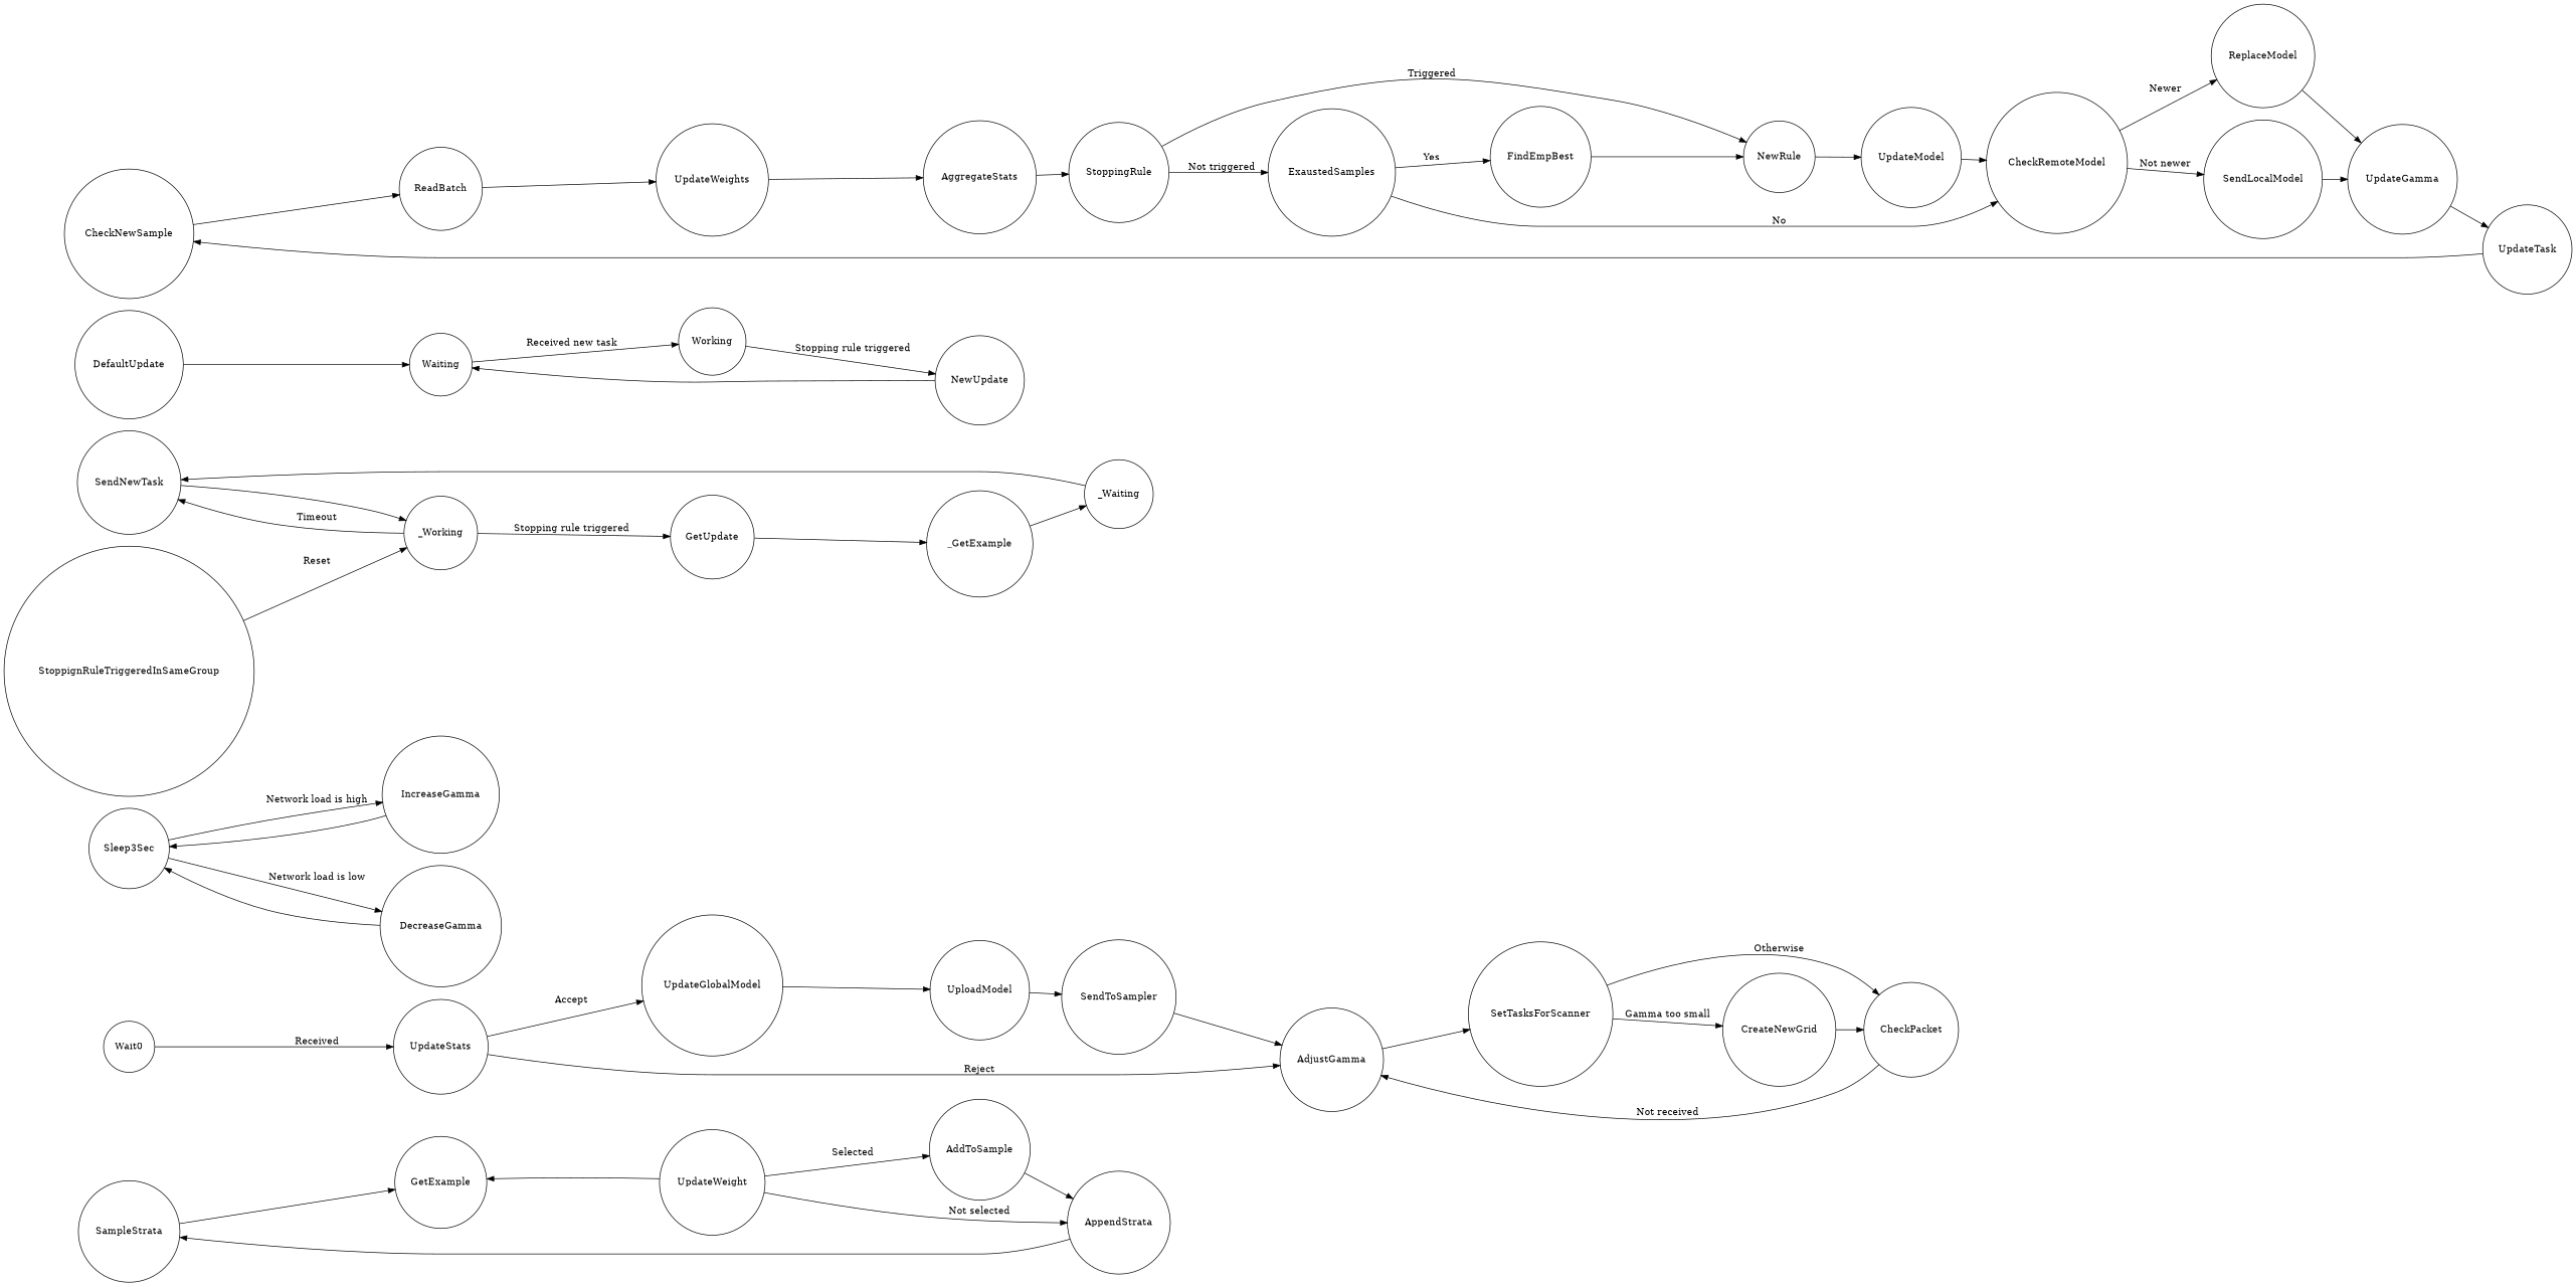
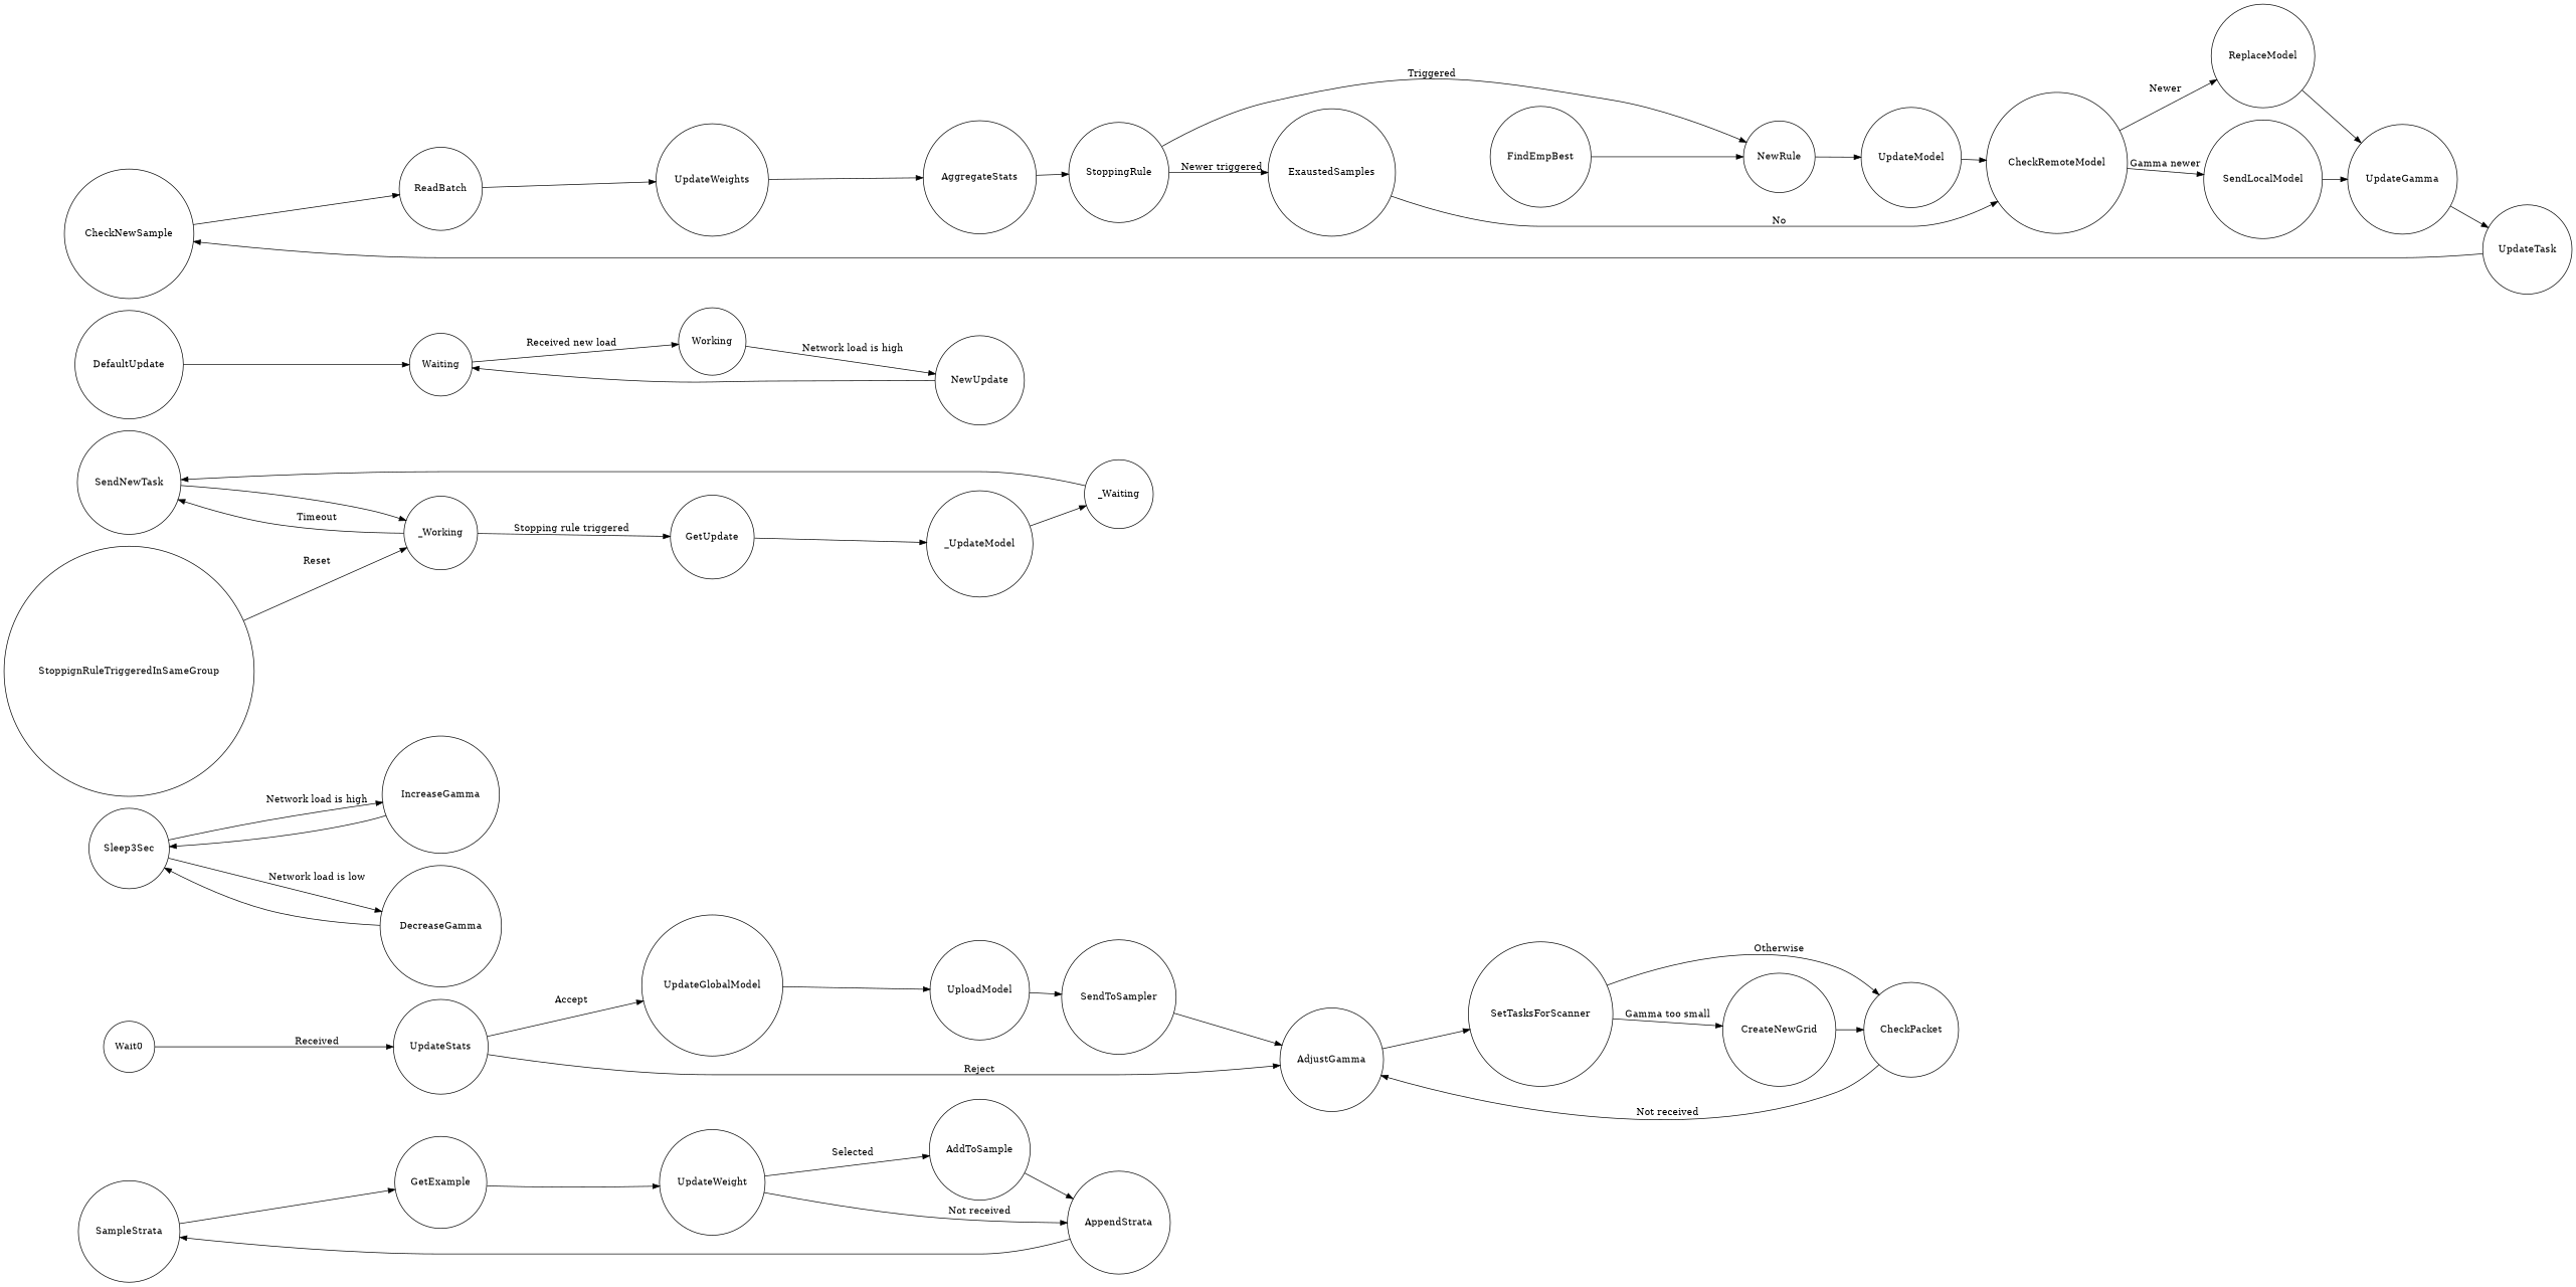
  digraph {
    rankdir=LR
    node [shape=circle]
    SampleStrata
    GetExample
    UpdateWeight
    AddToSample
    AppendStrata
    Wait0
    UpdateStats
    UpdateGlobalModel
    AdjustGamma
    UploadModel
    SetTasksForScanner
    SendToSampler
    CheckPacket
    CreateNewGrid
    n15 [label=Sleep3Sec]
    IncreaseGamma
    DecreaseGamma
    SendNewTask
    _Working
    GetUpdate
-   _UpdateModel [label=_GetExample]
+   _UpdateModel
    _Waiting
    StoppignRuleTriggeredInSameGroup
    Waiting
    Working
    NewUpdate
    DefaultUpdate
    CheckNewSample
    ReadBatch
    UpdateWeights
    AggregateStats
    StoppingRule
    NewRule
    ExaustedSamples
    UpdateModel
    FindEmpBest
    CheckRemoteModel
    ReplaceModel
    SendLocalModel
    UpdateGamma
    UpdateTask
    SampleStrata -> GetExample
-   UpdateWeight -> GetExample
+   GetExample -> UpdateWeight
    UpdateWeight -> AddToSample [label=Selected]
-   UpdateWeight -> AppendStrata [label="Not selected"]
+   UpdateWeight -> AppendStrata [label="Not received"]
    AddToSample -> AppendStrata
    AppendStrata -> SampleStrata
    Wait0 -> UpdateStats [label=Received]
    UpdateStats -> UpdateGlobalModel [label=Accept]
    UpdateStats -> AdjustGamma [label=Reject]
    UpdateGlobalModel -> UploadModel
    AdjustGamma -> SetTasksForScanner
    UploadModel -> SendToSampler
    SetTasksForScanner -> CheckPacket [label=Otherwise]
    SetTasksForScanner -> CreateNewGrid [label="Gamma too small"]
    SendToSampler -> AdjustGamma
    CheckPacket -> AdjustGamma [label="Not received"]
    CreateNewGrid -> CheckPacket
    n15 -> IncreaseGamma [label="Network load is high"]
    n15 -> DecreaseGamma [label="Network load is low"]
    IncreaseGamma -> n15
    DecreaseGamma -> n15
    SendNewTask -> _Working
    _Working -> SendNewTask [label=Timeout]
    _Working -> GetUpdate [label="Stopping rule triggered"]
    GetUpdate -> _UpdateModel
    _UpdateModel -> _Waiting
    _Waiting -> SendNewTask
    StoppignRuleTriggeredInSameGroup -> _Working [label=Reset]
-   Waiting -> Working [label="Received new task"]
-   Working -> NewUpdate [label="Stopping rule triggered"]
+   Waiting -> Working [label="Received new load"]
+   Working -> NewUpdate [label="Network load is high"]
    NewUpdate -> Waiting
    DefaultUpdate -> Waiting
    CheckNewSample -> ReadBatch
    ReadBatch -> UpdateWeights
    UpdateWeights -> AggregateStats
    AggregateStats -> StoppingRule
    StoppingRule -> NewRule [label=Triggered]
-   StoppingRule -> ExaustedSamples [label="Not triggered"]
+   StoppingRule -> ExaustedSamples [label="Newer triggered"]
    NewRule -> UpdateModel
-   ExaustedSamples -> FindEmpBest [label=Yes]
    ExaustedSamples -> CheckRemoteModel [label=No]
    UpdateModel -> CheckRemoteModel
    FindEmpBest -> NewRule
    CheckRemoteModel -> ReplaceModel [label=Newer]
-   CheckRemoteModel -> SendLocalModel [label="Not newer"]
+   CheckRemoteModel -> SendLocalModel [label="Gamma newer"]
    ReplaceModel -> UpdateGamma
    SendLocalModel -> UpdateGamma
    UpdateGamma -> UpdateTask
    UpdateTask -> CheckNewSample
  }
